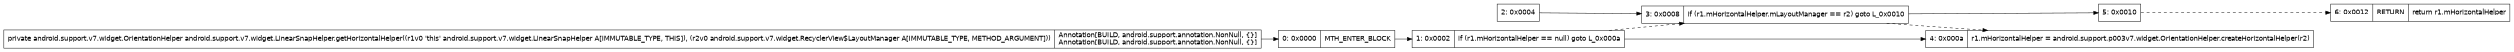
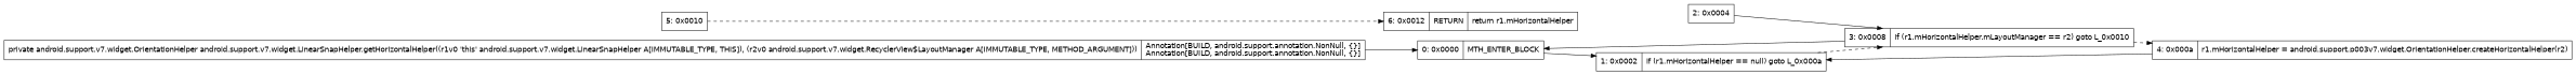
  digraph {
    fontname="DejaVu Sans"
    rankdir=LR
    node [fontname="DejaVu Sans" shape=record]
    edge [fontname="DejaVu Sans"]
    n1 [label="{0\:\ 0x0000|MTH_ENTER_BLOCK\l}"]
    n2 [label="{1\:\ 0x0002|if (r1.mHorizontalHelper == null) goto L_0x000a\l}"]
    n3 [label="{4\:\ 0x000a|r1.mHorizontalHelper = android.support.p003v7.widget.OrientationHelper.createHorizontalHelper(r2)\l}"]
    n4 [label="{3\:\ 0x0008|if (r1.mHorizontalHelper.mLayoutManager == r2) goto L_0x0010\l}"]
    n5 [label="{2\:\ 0x0004}"]
    n6 [label="{5\:\ 0x0010}"]
    n7 [label="{6\:\ 0x0012|RETURN\l|return r1.mHorizontalHelper\l}"]
    n8 [label="{private android.support.v7.widget.OrientationHelper android.support.v7.widget.LinearSnapHelper.getHorizontalHelper((r1v0 'this' android.support.v7.widget.LinearSnapHelper A[IMMUTABLE_TYPE, THIS]), (r2v0 android.support.v7.widget.RecyclerView$LayoutManager A[IMMUTABLE_TYPE, METHOD_ARGUMENT]))  | Annotation[BUILD, android.support.annotation.NonNull, \{\}]\lAnnotation[BUILD, android.support.annotation.NonNull, \{\}]\l}"]
    n1 -> n2
-   n2 -> n3
+   n3 -> n2
    n2 -> n4 [style=dashed]
    n4 -> n3 [style=dashed]
-   n4 -> n6
+   n4 -> n1
    n5 -> n4
    n6 -> n7 [style=dashed]
    n8 -> n1
  }
